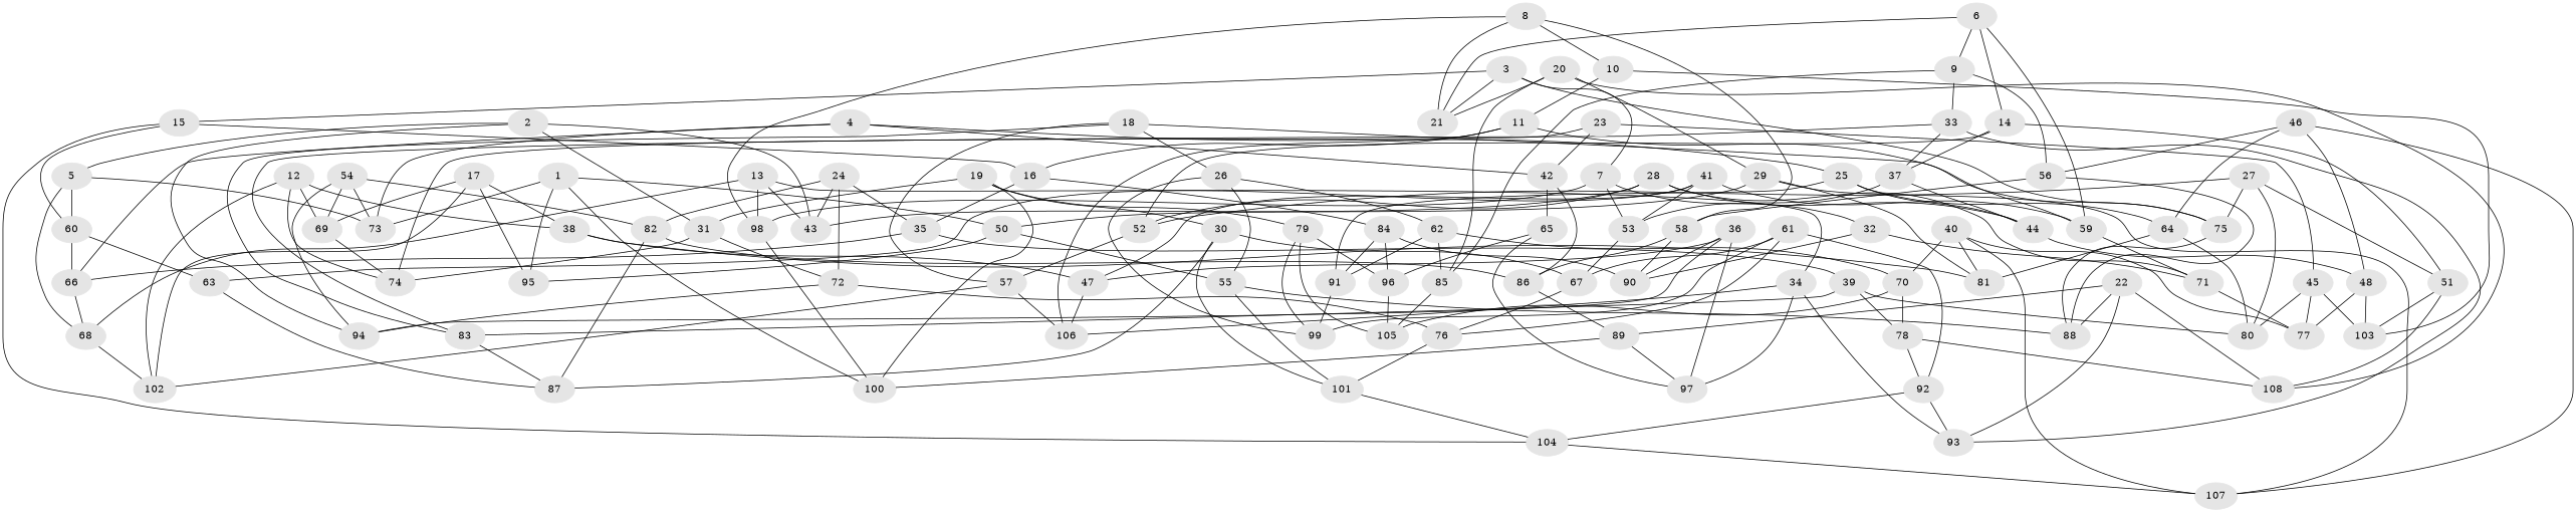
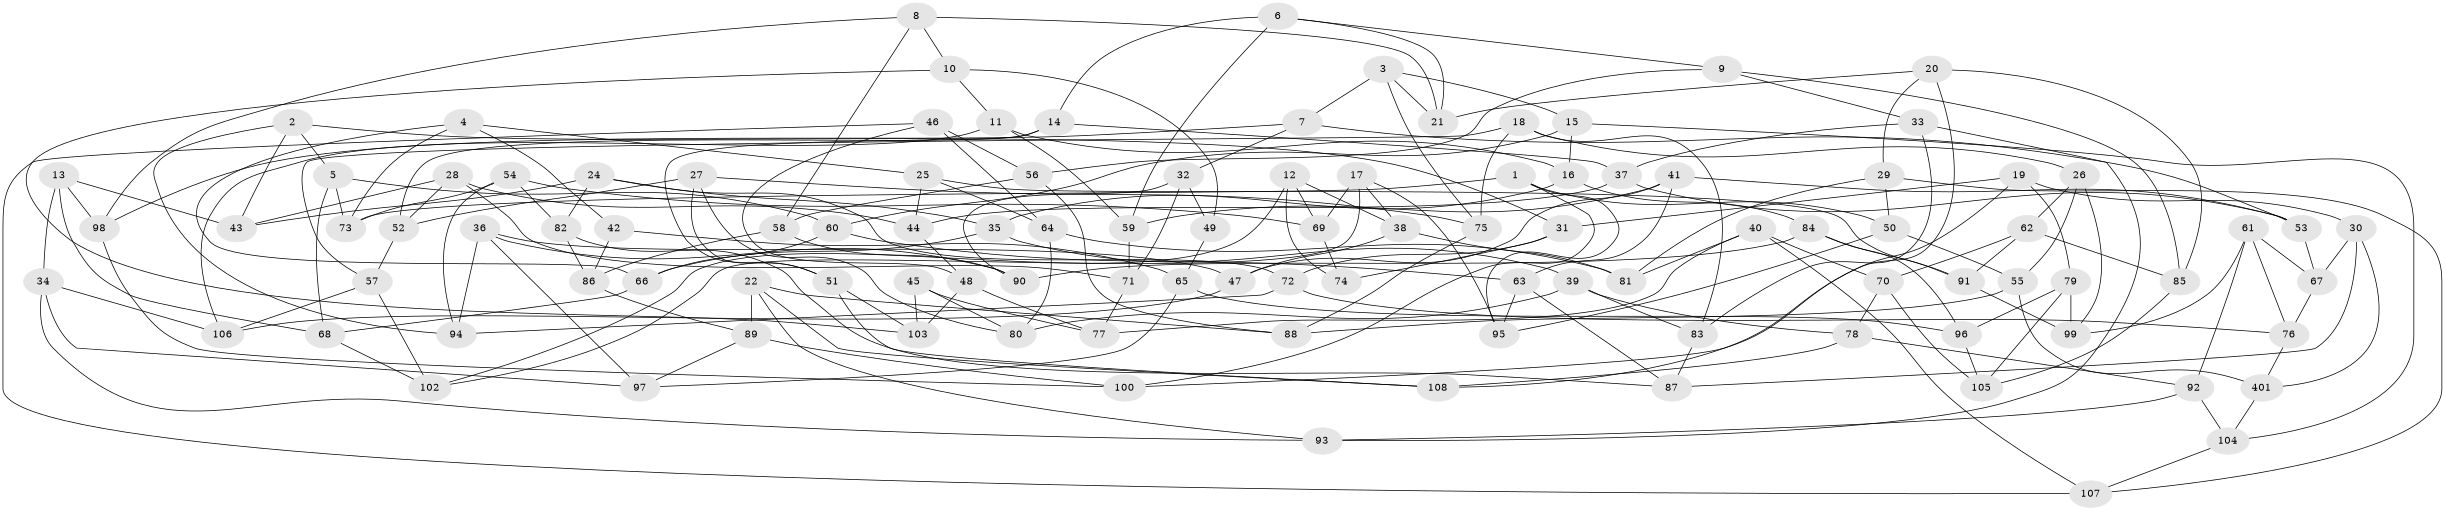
  graph {
    node [color=gray90 style=filled]
    1
    50
    73
    95
    100
    55
    2
    5
    31
    43
    94
    60
    68
    74
    72
    3
    7
    15
    21
    75
    32
    53
    98
    16
    104
    88
    4
    25
    42
    66
    44
    64
    91
    65
    86
    63
    102
    6
    9
    14
    59
    33
    56
    85
    37
    51
    52
    71
+   49
    90
    67
    8
    10
    58
    11
    103
    83
    93
    105
    106
    35
    84
    12
    38
    69
    81
    47
    13
    34
    97
    108
    57
    107
    39
    96
    17
    18
    26
    62
    99
    87
    19
    30
    79
-   101
+   101 [label=401]
    20
    29
    22
    89
-   23
    45
    80
    77
    24
    82
    76
    48
    70
    27
    28
    78
    36
    92
    40
    41
    46
    54
    61
    1 -- 50
    1 -- 73
    1 -- 95
    1 -- 100
    50 -- 95
    50 -- 55
    55 -- 88
    55 -- 101
    2 -- 5
    2 -- 31
    2 -- 43
    2 -- 94
    5 -- 73
    5 -- 60
    5 -- 68
    31 -- 74
    31 -- 72
    60 -- 66
    60 -- 63
    68 -- 102
    72 -- 94
    72 -- 76
    3 -- 7
    3 -- 15
    3 -- 21
    3 -- 75
    7 -- 32
    7 -- 53
    7 -- 98
    15 -- 60
    15 -- 16
    15 -- 104
    75 -- 88
    32 -- 71
+   32 -- 49
    32 -- 90
    53 -- 67
    98 -- 100
    16 -- 35
    16 -- 84
    104 -- 107
    4 -- 73
    4 -- 25
    4 -- 42
    4 -- 66
    25 -- 44
    25 -- 64
    25 -- 91
    42 -- 65
    42 -- 86
    66 -- 68
    44 -- 48
    64 -- 81
    64 -- 80
    91 -- 99
    65 -- 97
    65 -- 96
    86 -- 89
+   63 -- 95
    63 -- 87
    6 -- 21
    6 -- 9
    6 -- 14
    6 -- 59
    9 -- 33
    9 -- 56
    9 -- 85
    14 -- 37
    14 -- 51
    14 -- 52
    59 -- 71
    33 -- 37
    33 -- 83
    33 -- 93
    56 -- 88
    56 -- 58
    85 -- 105
    37 -- 53
    37 -- 44
    51 -- 103
    51 -- 108
    52 -- 57
    71 -- 77
+   49 -- 65
    67 -- 76
    8 -- 21
    8 -- 98
    8 -- 10
    8 -- 58
+   10 -- 49
    10 -- 11
    10 -- 103
    58 -- 86
    58 -- 90
    11 -- 16
    11 -- 59
    11 -- 106
    83 -- 87
    35 -- 66
    35 -- 39
    84 -- 91
    84 -- 90
    84 -- 96
    12 -- 74
    12 -- 102
    12 -- 38
    12 -- 69
    38 -- 81
    38 -- 47
    69 -- 74
    47 -- 106
    13 -- 43
    13 -- 68
    13 -- 98
    13 -- 34
    34 -- 93
    34 -- 106
    34 -- 97
    57 -- 102
    57 -- 106
    39 -- 83
    39 -- 80
    39 -- 78
    96 -- 105
    17 -- 95
    17 -- 102
    17 -- 38
    17 -- 69
    18 -- 75
    18 -- 83
    18 -- 57
    18 -- 26
    26 -- 55
    26 -- 62
    26 -- 99
    62 -- 91
    62 -- 85
    62 -- 70
    19 -- 100
    19 -- 31
    19 -- 30
    19 -- 79
    30 -- 67
    30 -- 87
    30 -- 101
    79 -- 105
    79 -- 96
    79 -- 99
    101 -- 104
    20 -- 21
    20 -- 85
    20 -- 108
    20 -- 29
    29 -- 50
    29 -- 81
    29 -- 107
    22 -- 88
    22 -- 93
    22 -- 108
    22 -- 89
    89 -- 100
    89 -- 97
-   23 -- 74
-   23 -- 42
-   23 -- 45
    45 -- 103
    45 -- 80
    45 -- 77
    24 -- 43
    24 -- 72
    24 -- 35
    24 -- 82
    82 -- 86
    82 -- 87
    76 -- 101
    48 -- 103
    48 -- 77
    70 -- 105
    70 -- 78
    27 -- 75
    27 -- 51
    27 -- 52
    27 -- 80
    28 -- 43
    28 -- 44
    28 -- 52
    28 -- 71
    78 -- 108
    78 -- 92
    36 -- 94
    36 -- 90
    36 -- 47
    36 -- 97
    92 -- 104
    92 -- 93
    40 -- 81
    40 -- 107
    40 -- 77
    40 -- 70
    41 -- 53
    41 -- 63
    41 -- 59
    41 -- 47
    46 -- 64
    46 -- 56
    46 -- 107
    46 -- 48
    54 -- 73
    54 -- 94
    54 -- 69
    54 -- 82
    61 -- 67
    61 -- 99
    61 -- 76
    61 -- 92
  }
